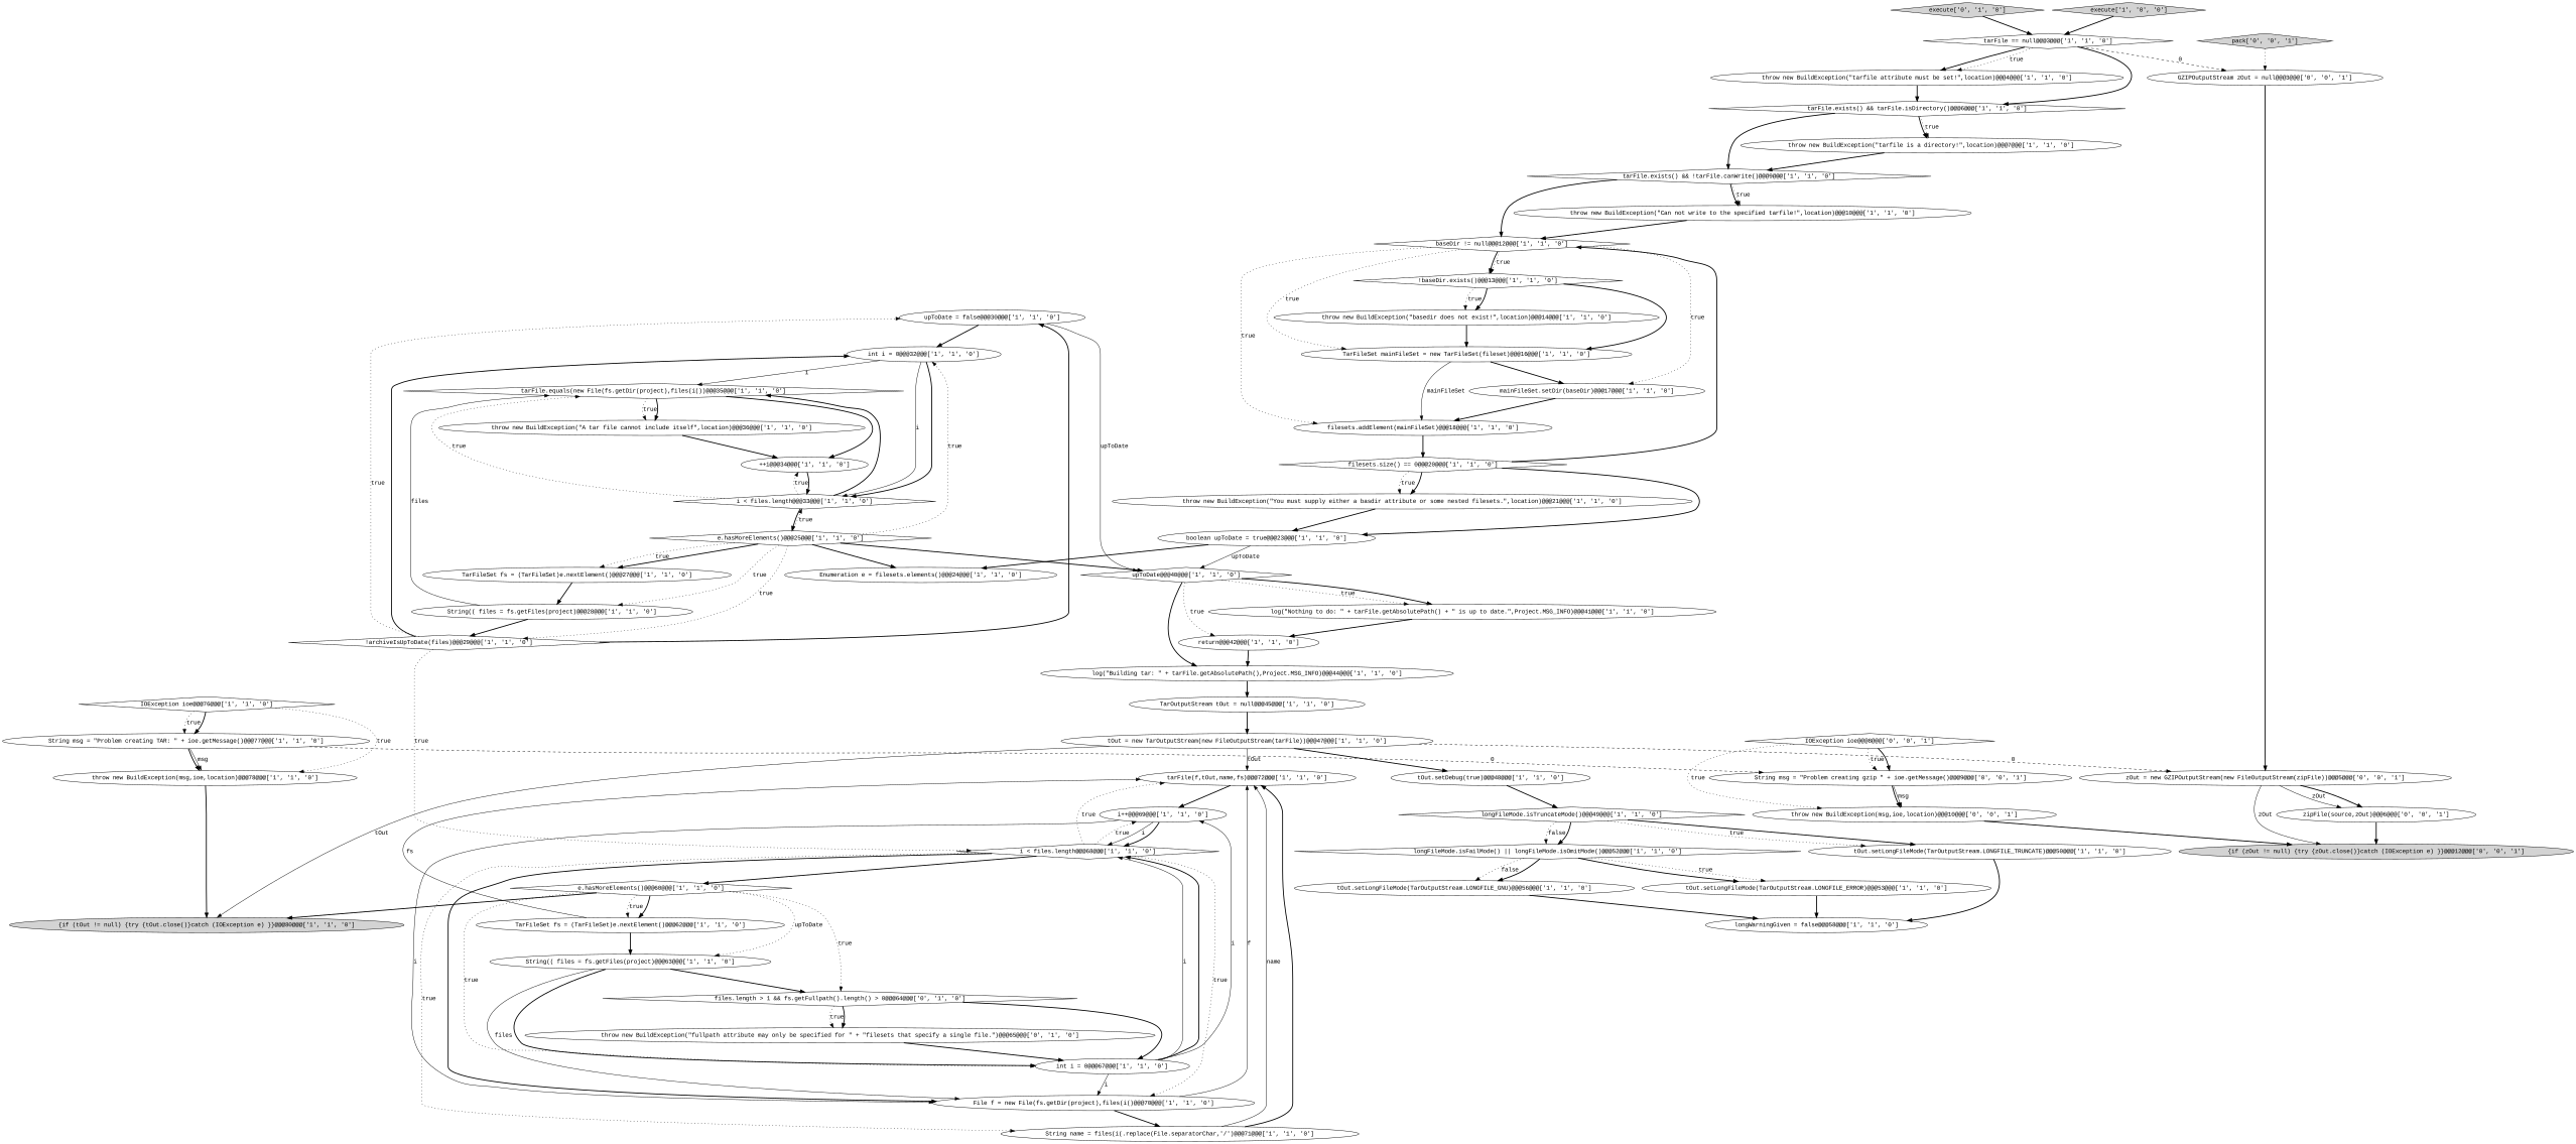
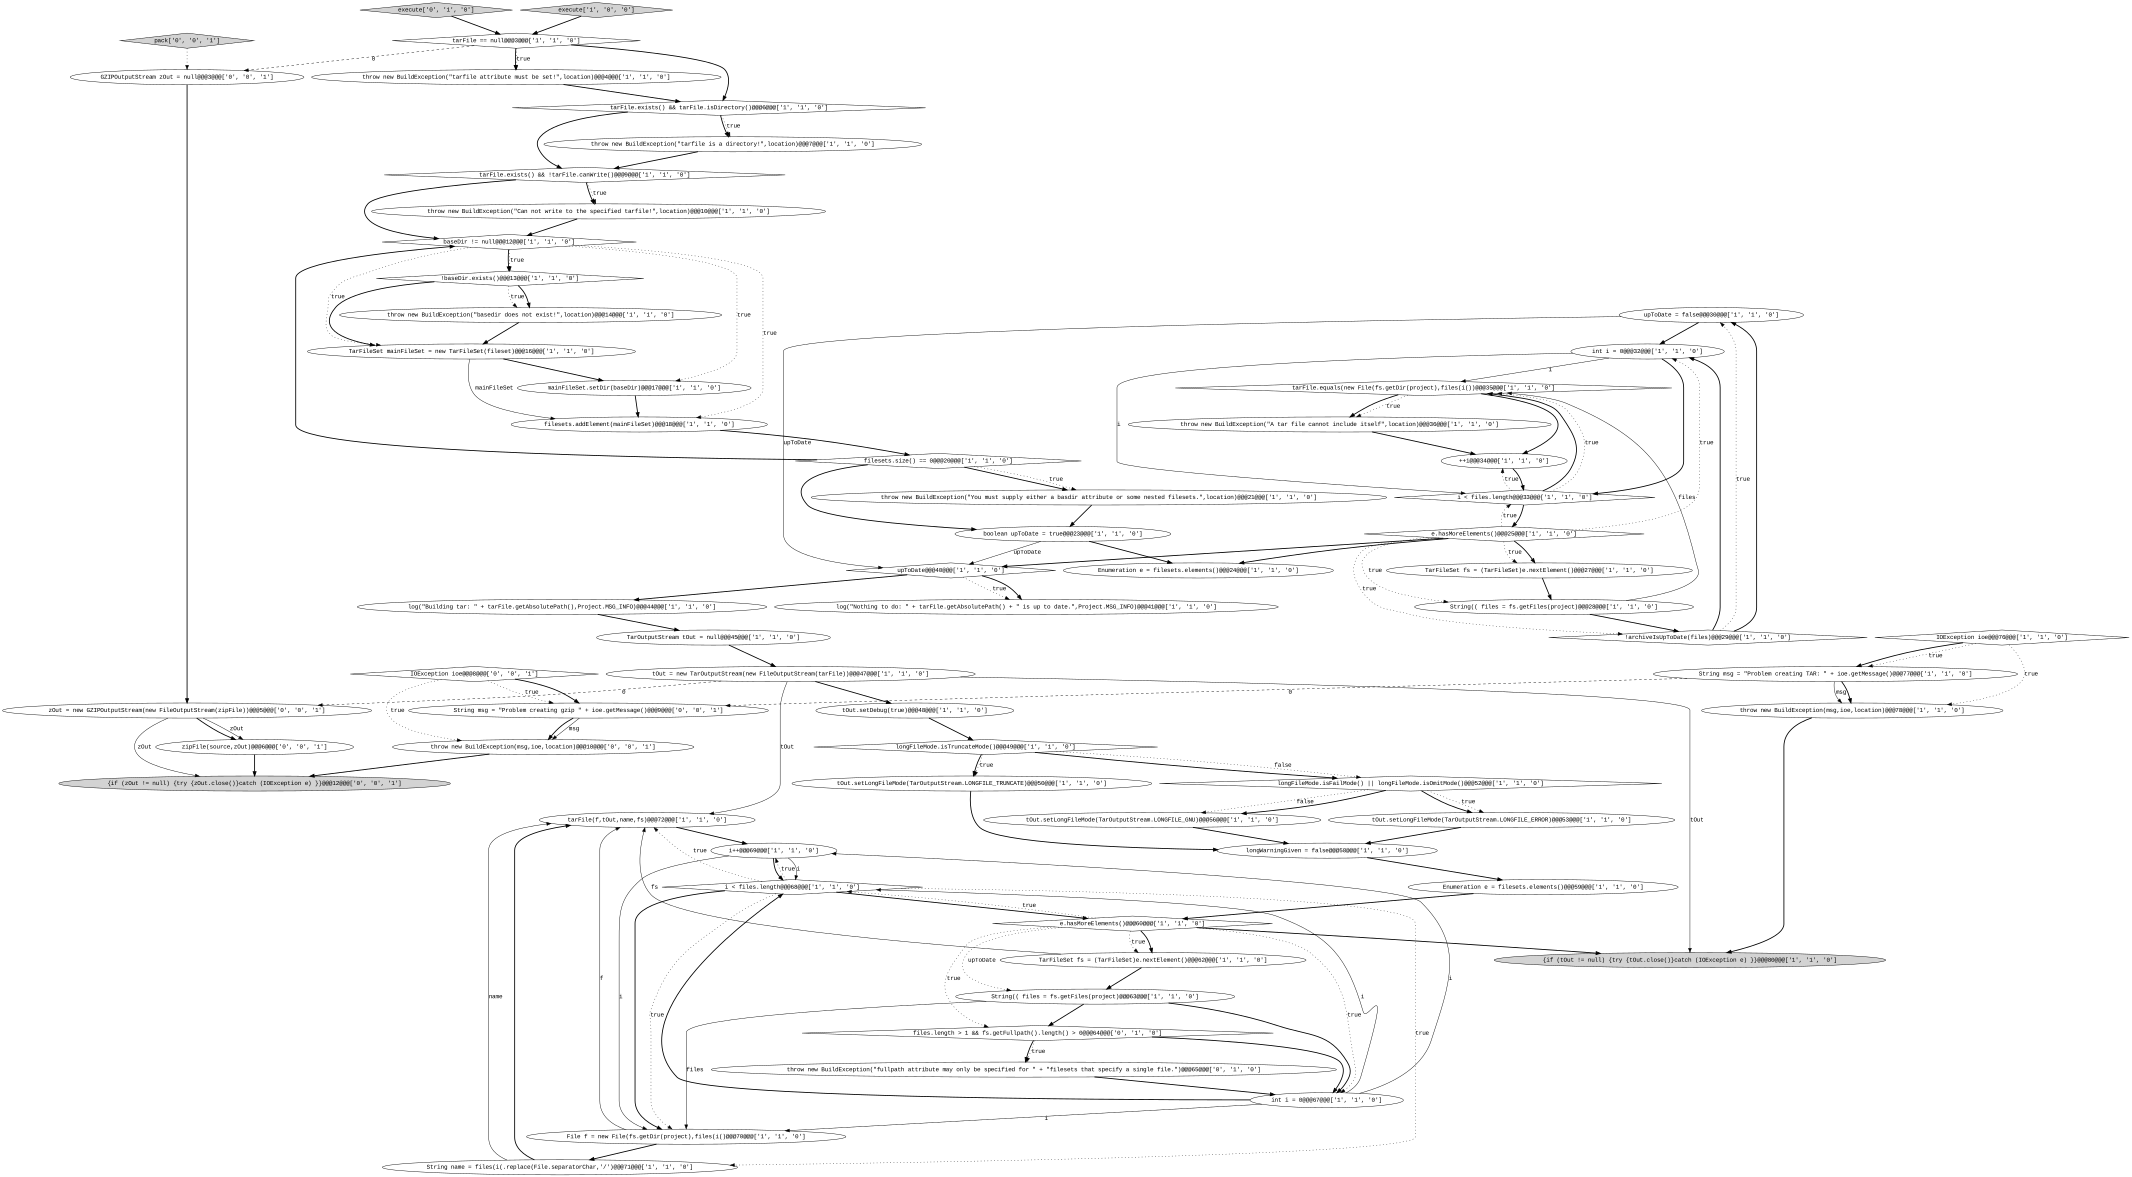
  digraph {
    fontname="Liberation Mono"
    node [fillcolor=white fontname="Liberation Mono" shape=ellipse style=filled]
    edge [fontname="Liberation Mono" style=bold]
    n1 [label="log(\"Building tar: \" + tarFile.getAbsolutePath(),Project.MSG_INFO)@@@44@@@['1', '1', '0']"]
    n2 [label="TarOutputStream tOut = null@@@45@@@['1', '1', '0']"]
    n3 [label="tOut = new TarOutputStream(new FileOutputStream(tarFile))@@@47@@@['1', '1', '0']"]
    n4 [label="i < files.length@@@68@@@['1', '1', '0']" shape=diamond]
    n5 [label="String name = files(i(.replace(File.separatorChar,'/')@@@71@@@['1', '1', '0']"]
    n6 [label="e.hasMoreElements()@@@60@@@['1', '1', '0']" shape=diamond]
    n7 [label="i++@@@69@@@['1', '1', '0']"]
    n8 [label="File f = new File(fs.getDir(project),files(i()@@@70@@@['1', '1', '0']"]
    n9 [label="tarFile(f,tOut,name,fs)@@@72@@@['1', '1', '0']"]
    n10 [fillcolor=lightgray label="{if (tOut != null) {try {tOut.close()}catch (IOException e) }}@@@80@@@['1', '1', '0']"]
    n11 [label="TarFileSet fs = (TarFileSet)e.nextElement()@@@62@@@['1', '1', '0']"]
    n12 [label="String(( files = fs.getFiles(project)@@@63@@@['1', '1', '0']"]
    n13 [label="int i = 0@@@67@@@['1', '1', '0']"]
    n14 [label="files.length > 1 && fs.getFullpath().length() > 0@@@64@@@['0', '1', '0']" shape=diamond]
    n15 [label="upToDate = false@@@30@@@['1', '1', '0']"]
    n16 [label="int i = 0@@@32@@@['1', '1', '0']"]
    n17 [label="upToDate@@@40@@@['1', '1', '0']" shape=diamond]
    n18 [label="tarFile.equals(new File(fs.getDir(project),files(i())@@@35@@@['1', '1', '0']" shape=diamond]
    n19 [label="i < files.length@@@33@@@['1', '1', '0']" shape=diamond]
-   n20 [label="return@@@42@@@['1', '1', '0']"]
    n21 [label="log(\"Nothing to do: \" + tarFile.getAbsolutePath() + \" is up to date.\",Project.MSG_INFO)@@@41@@@['1', '1', '0']"]
    n22 [label="filesets.addElement(mainFileSet)@@@18@@@['1', '1', '0']"]
    n23 [label="filesets.size() == 0@@@20@@@['1', '1', '0']" shape=diamond]
    n24 [label="boolean upToDate = true@@@23@@@['1', '1', '0']"]
    n25 [label="baseDir != null@@@12@@@['1', '1', '0']" shape=diamond]
    n26 [label="throw new BuildException(\"You must supply either a basdir attribute or some nested filesets.\",location)@@@21@@@['1', '1', '0']"]
    n27 [label="tOut.setDebug(true)@@@48@@@['1', '1', '0']"]
    n28 [label="zOut = new GZIPOutputStream(new FileOutputStream(zipFile))@@@5@@@['0', '0', '1']"]
    n29 [label="longFileMode.isTruncateMode()@@@49@@@['1', '1', '0']" shape=diamond]
    n30 [fillcolor=lightgray label="{if (zOut != null) {try {zOut.close()}catch (IOException e) }}@@@12@@@['0', '0', '1']"]
    n31 [label="zipFile(source,zOut)@@@6@@@['0', '0', '1']"]
    n32 [label="++i@@@34@@@['1', '1', '0']"]
    n33 [label="throw new BuildException(\"A tar file cannot include itself\",location)@@@36@@@['1', '1', '0']"]
    n34 [label="throw new BuildException(msg,ioe,location)@@@78@@@['1', '1', '0']"]
    n35 [label="Enumeration e = filesets.elements()@@@24@@@['1', '1', '0']"]
    n36 [label="TarFileSet mainFileSet = new TarFileSet(fileset)@@@16@@@['1', '1', '0']"]
    n37 [label="mainFileSet.setDir(baseDir)@@@17@@@['1', '1', '0']"]
    n38 [label="tarFile.exists() && tarFile.isDirectory()@@@6@@@['1', '1', '0']" shape=diamond]
    n39 [label="tarFile.exists() && !tarFile.canWrite()@@@9@@@['1', '1', '0']" shape=diamond]
    n40 [label="throw new BuildException(\"tarfile is a directory!\",location)@@@7@@@['1', '1', '0']"]
    n41 [label="throw new BuildException(\"Can not write to the specified tarfile!\",location)@@@10@@@['1', '1', '0']"]
    n42 [label="tOut.setLongFileMode(TarOutputStream.LONGFILE_TRUNCATE)@@@50@@@['1', '1', '0']"]
    n43 [label="longFileMode.isFailMode() || longFileMode.isOmitMode()@@@52@@@['1', '1', '0']" shape=diamond]
    n44 [fillcolor=lightgray label="execute['0', '1', '0']" shape=diamond]
    n45 [label="tarFile == null@@@3@@@['1', '1', '0']" shape=diamond]
    n46 [label="throw new BuildException(\"tarfile attribute must be set!\",location)@@@4@@@['1', '1', '0']"]
    n47 [label="GZIPOutputStream zOut = null@@@3@@@['0', '0', '1']"]
    n48 [label="IOException ioe@@@8@@@['0', '0', '1']" shape=diamond]
    n49 [label="throw new BuildException(msg,ioe,location)@@@10@@@['0', '0', '1']"]
    n50 [label="String msg = \"Problem creating gzip \" + ioe.getMessage()@@@9@@@['0', '0', '1']"]
    n51 [label="e.hasMoreElements()@@@25@@@['1', '1', '0']" shape=diamond]
    n52 [label="String(( files = fs.getFiles(project)@@@28@@@['1', '1', '0']"]
    n53 [label="!archiveIsUpToDate(files)@@@29@@@['1', '1', '0']" shape=diamond]
    n54 [label="TarFileSet fs = (TarFileSet)e.nextElement()@@@27@@@['1', '1', '0']"]
    n55 [label="!baseDir.exists()@@@13@@@['1', '1', '0']" shape=diamond]
    n56 [label="throw new BuildException(\"basedir does not exist!\",location)@@@14@@@['1', '1', '0']"]
    n57 [label="String msg = \"Problem creating TAR: \" + ioe.getMessage()@@@77@@@['1', '1', '0']"]
    n58 [label="throw new BuildException(\"fullpath attribute may only be specified for \" + \"filesets that specify a single file.\")@@@65@@@['0', '1', '0']"]
    n59 [label="IOException ioe@@@76@@@['1', '1', '0']" shape=diamond]
+   n60 [label="Enumeration e = filesets.elements()@@@59@@@['1', '1', '0']"]
    n61 [fillcolor=lightgray label="execute['1', '0', '0']" shape=diamond]
    n62 [fillcolor=lightgray label="pack['0', '0', '1']" shape=diamond]
    n63 [label="longWarningGiven = false@@@58@@@['1', '1', '0']"]
    n64 [label="tOut.setLongFileMode(TarOutputStream.LONGFILE_GNU)@@@56@@@['1', '1', '0']"]
    n65 [label="tOut.setLongFileMode(TarOutputStream.LONGFILE_ERROR)@@@53@@@['1', '1', '0']"]
    n1 -> n2
    n2 -> n3
    n3 -> n9 [label=tOut style=solid]
    n3 -> n10 [label=tOut style=solid]
    n3 -> n27
    n3 -> n28 [label=0 style=dashed]
    n4 -> n5 [label=true style=dotted]
    n4 -> n6
    n4 -> n7 [label=true style=dotted]
    n4 -> n8 [label=true style=dotted]
    n4 -> n8
    n4 -> n9 [label=true style=dotted]
    n5 -> n9 [label=name style=solid]
    n5 -> n9
-   n53 -> n4 [label=true style=dotted]
+   n6 -> n4 [label=true style=dotted]
    n6 -> n10
    n6 -> n11
    n6 -> n11 [label=true style=dotted]
    n6 -> n12 [label=upToDate style=dotted]
    n6 -> n13 [label=true style=dotted]
    n6 -> n14 [label=true style=dotted]
    n7 -> n4 [label=i style=solid]
    n7 -> n4
    n7 -> n8 [label=i style=solid]
    n8 -> n5
    n8 -> n9 [label=f style=solid]
    n9 -> n7
    n11 -> n9 [label=fs style=solid]
    n11 -> n12
    n12 -> n8 [label=files style=solid]
    n12 -> n13
    n12 -> n14
    n13 -> n4 [label=i style=solid]
    n13 -> n4
    n13 -> n7 [label=i style=solid]
    n13 -> n8 [label=i style=solid]
    n14 -> n13
    n14 -> n58 [label=true style=dotted]
    n14 -> n58
    n15 -> n16
    n15 -> n17 [label=upToDate style=solid]
    n16 -> n18 [label=i style=solid]
    n16 -> n19 [label=i style=solid]
    n16 -> n19
    n17 -> n1
-   n17 -> n20 [label=true style=dotted]
    n17 -> n21 [label=true style=dotted]
    n17 -> n21
    n18 -> n32
    n18 -> n33 [label=true style=dotted]
    n18 -> n33
    n19 -> n18
    n19 -> n18 [label=true style=dotted]
    n19 -> n32 [label=true style=dotted]
    n19 -> n51
-   n20 -> n1
-   n21 -> n20
    n22 -> n23
    n23 -> n24
    n23 -> n25
    n23 -> n26
    n23 -> n26 [label=true style=dotted]
    n24 -> n17 [label=upToDate style=solid]
    n24 -> n35
    n25 -> n22 [label=true style=dotted]
    n25 -> n36 [label=true style=dotted]
    n25 -> n37 [label=true style=dotted]
    n25 -> n55
    n25 -> n55 [label=true style=dotted]
    n26 -> n24
    n27 -> n29
    n28 -> n30 [label=zOut style=solid]
    n28 -> n31
    n28 -> n31 [label=zOut style=solid]
    n29 -> n42
    n29 -> n42 [label=true style=dotted]
    n29 -> n43 [label=false style=dotted]
    n29 -> n43
    n31 -> n30
    n32 -> n19
    n33 -> n32
    n34 -> n10
    n36 -> n22 [label=mainFileSet style=solid]
    n36 -> n37
    n37 -> n22
    n38 -> n39
    n38 -> n40
    n38 -> n40 [label=true style=dotted]
    n39 -> n25
    n39 -> n41
    n39 -> n41 [label=true style=dotted]
    n40 -> n39
    n41 -> n25
    n42 -> n63
    n43 -> n64 [label=false style=dotted]
    n43 -> n64
    n43 -> n65 [label=true style=dotted]
    n43 -> n65
    n44 -> n45
    n45 -> n38
    n45 -> n46 [label=true style=dotted]
    n45 -> n46
    n45 -> n47 [label=0 style=dashed]
    n46 -> n38
    n47 -> n28
    n48 -> n49 [label=true style=dotted]
    n48 -> n50 [label=true style=dotted]
    n48 -> n50
    n49 -> n30
    n50 -> n49 [label=msg style=solid]
    n50 -> n49
    n51 -> n16 [label=true style=dotted]
    n51 -> n17
    n51 -> n19 [label=true style=dotted]
    n51 -> n35
    n51 -> n52 [label=true style=dotted]
    n51 -> n53 [label=true style=dotted]
    n51 -> n54
    n51 -> n54 [label=true style=dotted]
    n52 -> n18 [label=files style=solid]
    n52 -> n53
    n53 -> n15
    n53 -> n15 [label=true style=dotted]
    n53 -> n16
    n54 -> n52
    n55 -> n36
    n55 -> n56 [label=true style=dotted]
    n55 -> n56
    n56 -> n36
    n57 -> n34 [label=msg style=solid]
    n57 -> n34
    n57 -> n50 [label=0 style=dashed]
    n58 -> n13
    n59 -> n34 [label=true style=dotted]
    n59 -> n57 [label=true style=dotted]
    n59 -> n57
+   n60 -> n6
    n61 -> n45
    n62 -> n47 [style=dotted]
+   n63 -> n60
    n64 -> n63
    n65 -> n63
  }
